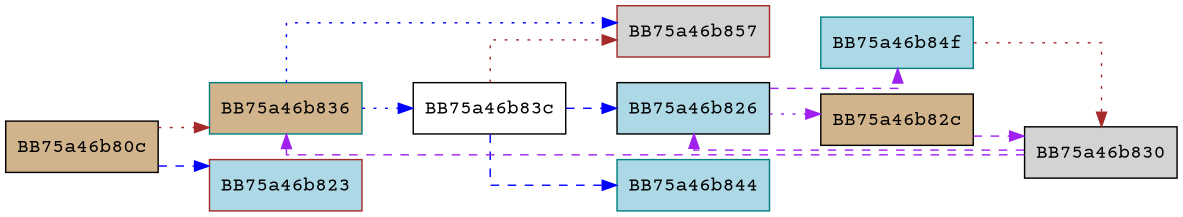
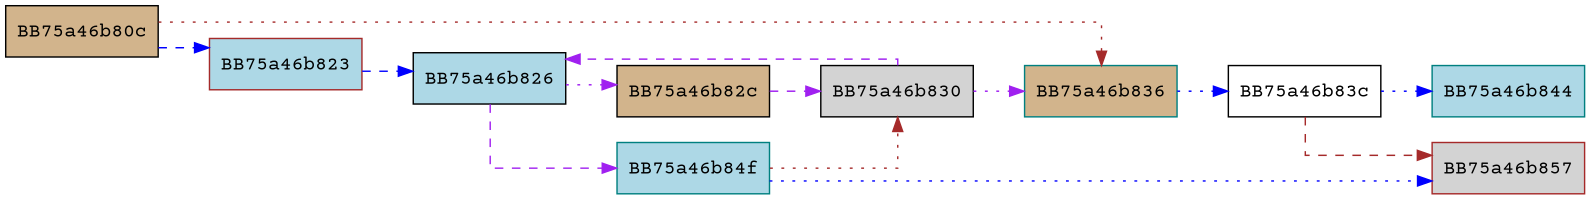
  digraph {
    fontname="Courier Prime"
    rankdir=LR
    splines=ortho
    node [color=black fillcolor=lightblue fontname="Courier Prime" shape=box style=filled]
    edge [color=blue fontname="Courier Prime" style=dashed]
    BB75a46b80c [fillcolor=tan]
    BB75a46b836 [color=teal fillcolor=tan]
    BB75a46b823 [color=brown]
    BB75a46b857 [color=brown fillcolor=lightgrey]
    BB75a46b83c [fillcolor=white]
    BB75a46b826
    BB75a46b844 [color=teal]
    BB75a46b84f [color=teal]
    BB75a46b82c [fillcolor=tan]
    BB75a46b830 [fillcolor=lightgrey]
    BB75a46b80c -> BB75a46b836 [color=brown style=dotted]
    BB75a46b80c -> BB75a46b823
-   BB75a46b836 -> BB75a46b857 [style=dotted]
+   BB75a46b84f -> BB75a46b857 [style=dotted]
    BB75a46b836 -> BB75a46b83c [style=dotted]
-   BB75a46b83c -> BB75a46b826
-   BB75a46b83c -> BB75a46b857 [color=brown style=dotted]
-   BB75a46b83c -> BB75a46b844
+   BB75a46b823 -> BB75a46b826
+   BB75a46b83c -> BB75a46b857 [color=brown]
+   BB75a46b83c -> BB75a46b844 [style=dotted]
    BB75a46b826 -> BB75a46b84f [color=purple]
    BB75a46b826 -> BB75a46b82c [color=purple style=dotted]
    BB75a46b84f -> BB75a46b830 [color=brown style=dotted]
    BB75a46b82c -> BB75a46b830 [color=purple]
-   BB75a46b830 -> BB75a46b836 [color=purple]
+   BB75a46b830 -> BB75a46b836 [color=purple style=dotted]
    BB75a46b830 -> BB75a46b826 [color=purple]
  }
